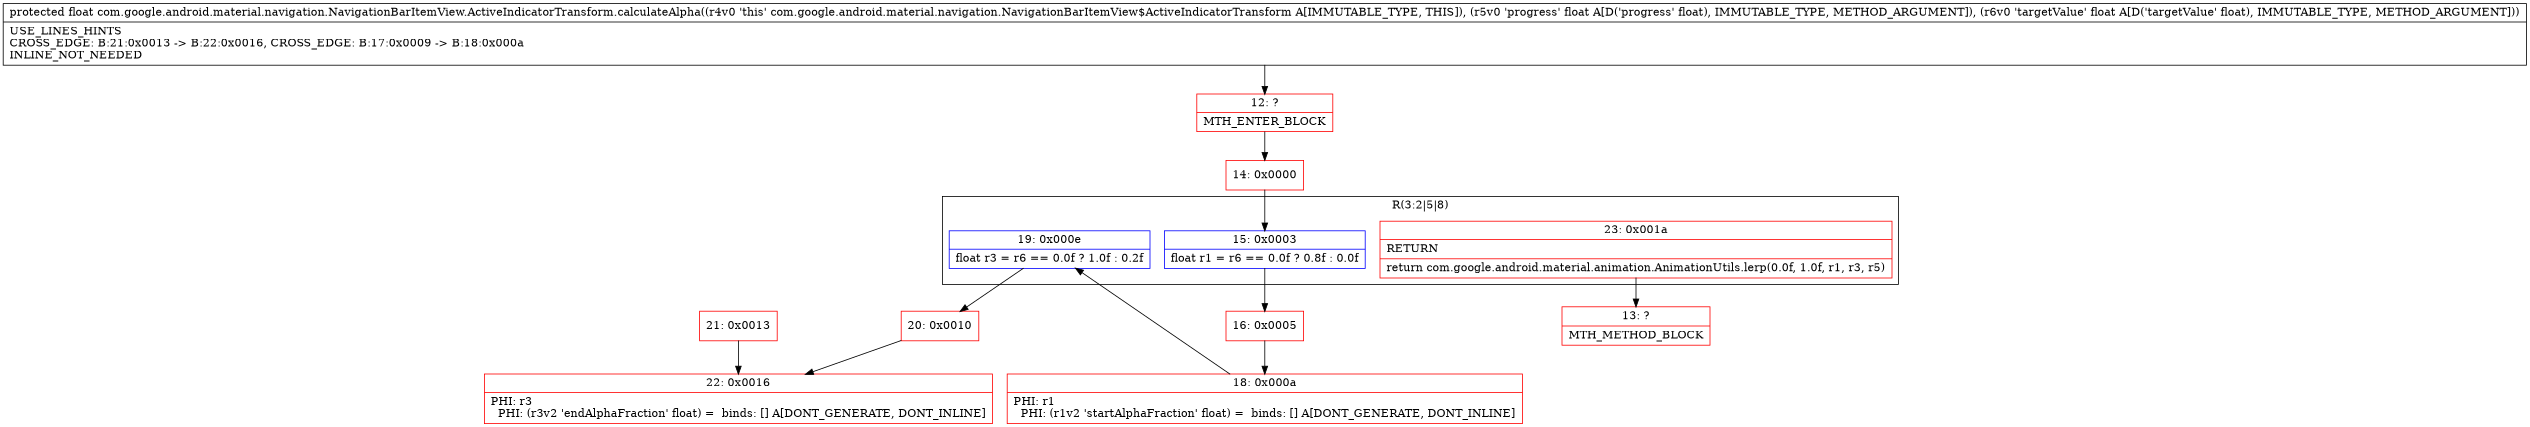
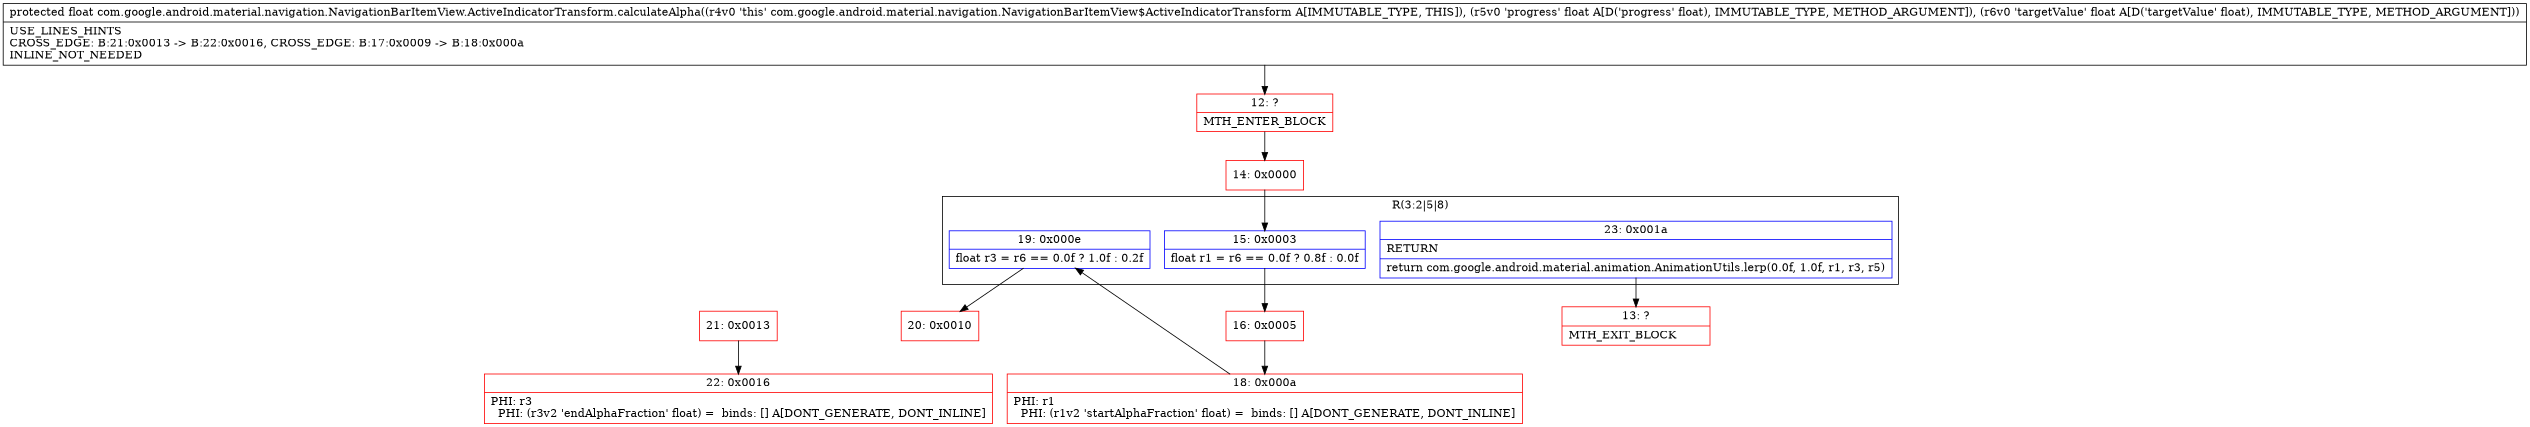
  digraph {
    node [color=red shape=record]
    n1 [color=blue label="{15\:\ 0x0003|float r1 = r6 == 0.0f ? 0.8f : 0.0f\l}"]
    n2 [color=blue label="{19\:\ 0x000e|float r3 = r6 == 0.0f ? 1.0f : 0.2f\l}"]
-   n3 [label="{23\:\ 0x001a|RETURN\l|return com.google.android.material.animation.AnimationUtils.lerp(0.0f, 1.0f, r1, r3, r5)\l}"]
+   n3 [color=blue label="{23\:\ 0x001a|RETURN\l|return com.google.android.material.animation.AnimationUtils.lerp(0.0f, 1.0f, r1, r3, r5)\l}"]
    n4 [label="{16\:\ 0x0005}"]
    n5 [label="{20\:\ 0x0010}"]
-   n6 [label="{13\:\ ?|MTH_METHOD_BLOCK\l}"]
+   n6 [label="{13\:\ ?|MTH_EXIT_BLOCK\l}"]
    n7 [label="{18\:\ 0x000a|PHI: r1 \l  PHI: (r1v2 'startAlphaFraction' float) =  binds: [] A[DONT_GENERATE, DONT_INLINE]\l}"]
    n8 [label="{22\:\ 0x0016|PHI: r3 \l  PHI: (r3v2 'endAlphaFraction' float) =  binds: [] A[DONT_GENERATE, DONT_INLINE]\l}"]
    n9 [label="{21\:\ 0x0013}"]
    n10 [label="{12\:\ ?|MTH_ENTER_BLOCK\l}"]
    n11 [label="{14\:\ 0x0000}"]
    n12 [label="{protected float com.google.android.material.navigation.NavigationBarItemView.ActiveIndicatorTransform.calculateAlpha((r4v0 'this' com.google.android.material.navigation.NavigationBarItemView$ActiveIndicatorTransform A[IMMUTABLE_TYPE, THIS]), (r5v0 'progress' float A[D('progress' float), IMMUTABLE_TYPE, METHOD_ARGUMENT]), (r6v0 'targetValue' float A[D('targetValue' float), IMMUTABLE_TYPE, METHOD_ARGUMENT]))  | USE_LINES_HINTS\lCROSS_EDGE: B:21:0x0013 \-\> B:22:0x0016, CROSS_EDGE: B:17:0x0009 \-\> B:18:0x000a\lINLINE_NOT_NEEDED\l}" color=""]
    subgraph cluster_1 {
      label="R(3:2|5|8)"
      n1
      n2
      n3
    }
    n1 -> n4
    n2 -> n5
    n3 -> n6
    n4 -> n7
-   n5 -> n8
    n7 -> n2
    n9 -> n8
    n10 -> n11
    n11 -> n1
    n12 -> n10
  }
